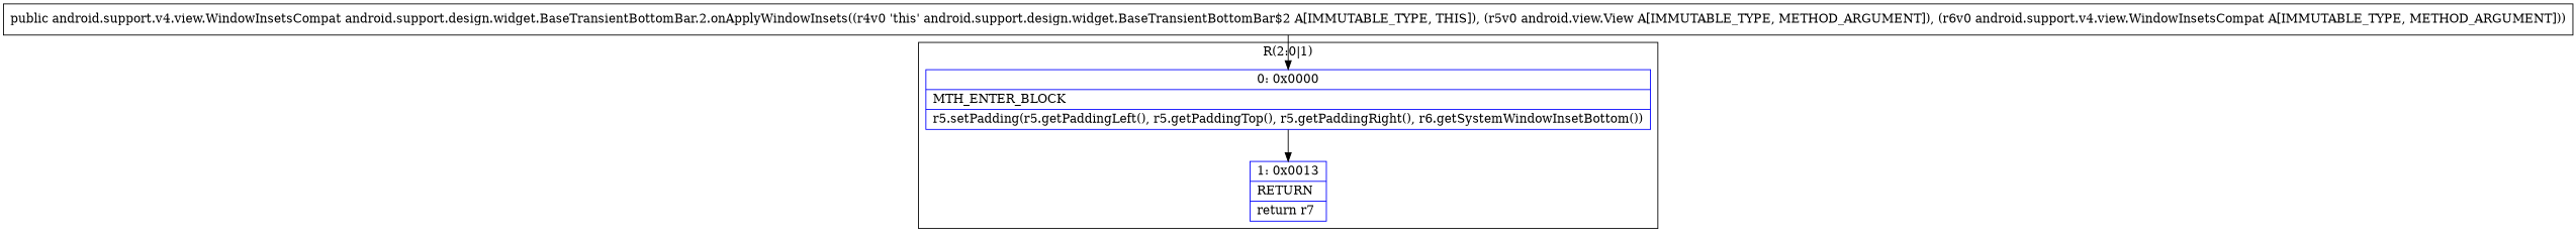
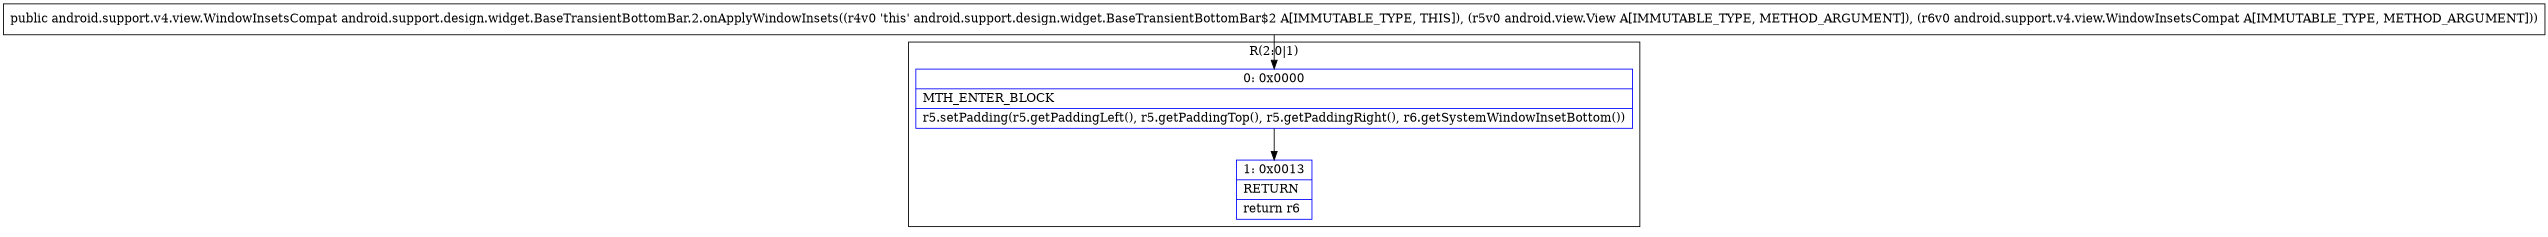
  digraph {
    node [color=blue shape=record]
    n1 [label="{0\:\ 0x0000|MTH_ENTER_BLOCK\l|r5.setPadding(r5.getPaddingLeft(), r5.getPaddingTop(), r5.getPaddingRight(), r6.getSystemWindowInsetBottom())\l}"]
-   n2 [label="{1\:\ 0x0013|RETURN\l|return r7\l}"]
+   n2 [label="{1\:\ 0x0013|RETURN\l|return r6\l}"]
    n3 [label="{public android.support.v4.view.WindowInsetsCompat android.support.design.widget.BaseTransientBottomBar.2.onApplyWindowInsets((r4v0 'this' android.support.design.widget.BaseTransientBottomBar$2 A[IMMUTABLE_TYPE, THIS]), (r5v0 android.view.View A[IMMUTABLE_TYPE, METHOD_ARGUMENT]), (r6v0 android.support.v4.view.WindowInsetsCompat A[IMMUTABLE_TYPE, METHOD_ARGUMENT])) }" color=""]
    subgraph cluster_1 {
      label="R(2:0|1)"
      n1
      n2
    }
    n1 -> n2
    n3 -> n1
  }
